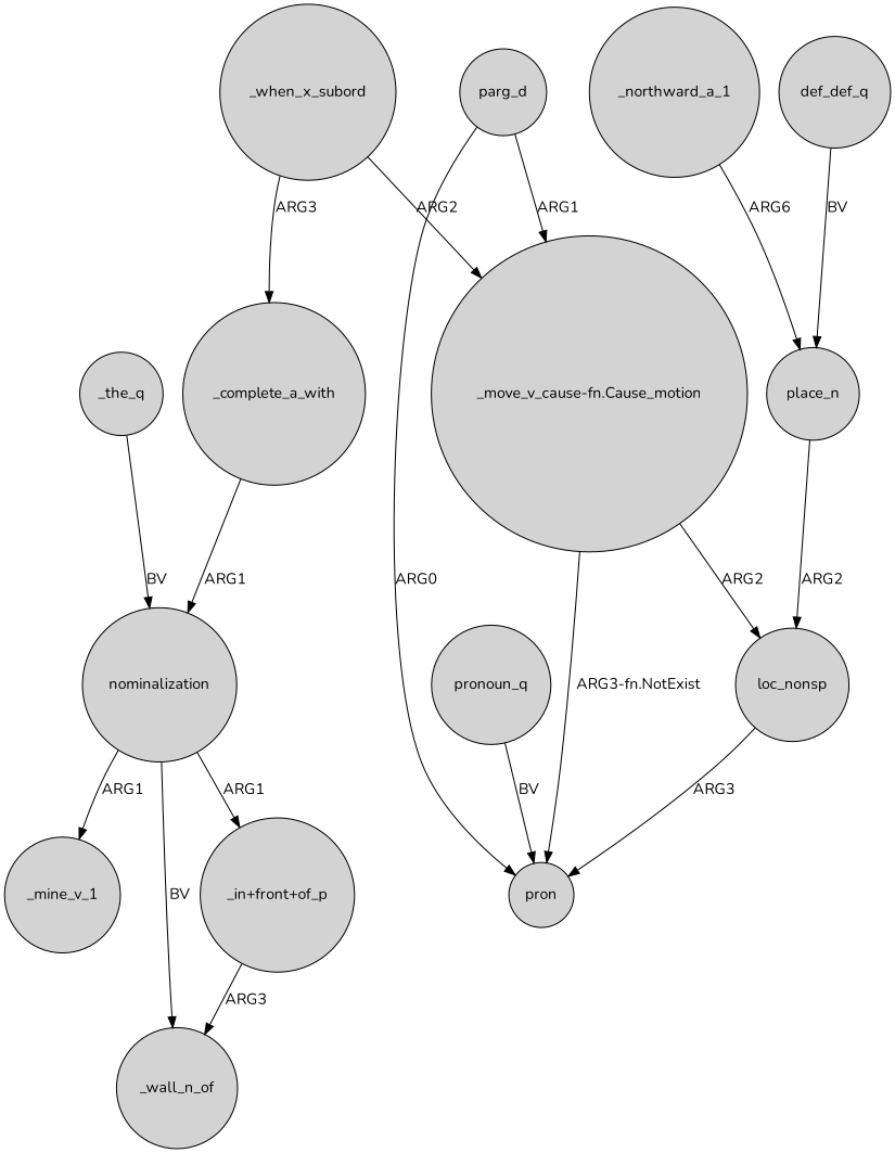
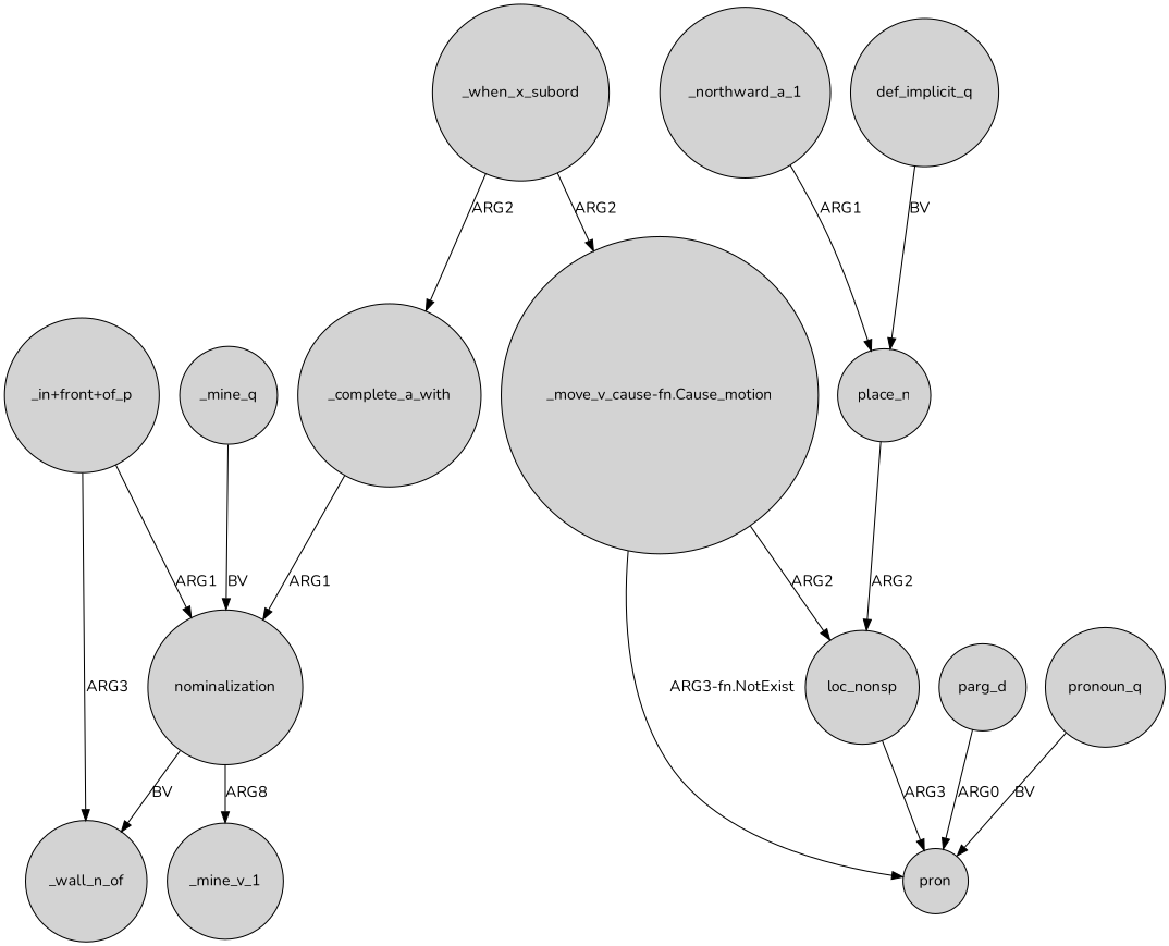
  digraph {
    fontname=Nunito
    node [fontname=Nunito shape=circle style=filled]
    edge [fontname=Nunito]
    _complete_a_with
    nominalization
    _mine_v_1
    _wall_n_of
    _northward_a_1
    place_n
    loc_nonsp
    pron
    "_move_v_cause-fn.Cause_motion"
-   def_implicit_q [label=def_def_q]
+   def_implicit_q
    _when_x_subord
    "_in+front+of_p"
    parg_d
-   _the_q
+   _the_q [label=_mine_q]
    pronoun_q
    _complete_a_with -> nominalization [label=ARG1]
-   nominalization -> _mine_v_1 [label=ARG1]
+   nominalization -> _mine_v_1 [label=ARG8]
    nominalization -> _wall_n_of [label=BV]
-   _northward_a_1 -> place_n [label=ARG6]
+   _northward_a_1 -> place_n [label=ARG1]
    place_n -> loc_nonsp [label=ARG2]
    loc_nonsp -> pron [label=ARG3]
    "_move_v_cause-fn.Cause_motion" -> loc_nonsp [label=ARG2]
    "_move_v_cause-fn.Cause_motion" -> pron [label="ARG3-fn.NotExist"]
    def_implicit_q -> place_n [label=BV]
-   _when_x_subord -> _complete_a_with [label=ARG3]
+   _when_x_subord -> _complete_a_with [label=ARG2]
    _when_x_subord -> "_move_v_cause-fn.Cause_motion" [label=ARG2]
-   nominalization -> "_in+front+of_p" [label=ARG1]
+   "_in+front+of_p" -> nominalization [label=ARG1]
    "_in+front+of_p" -> _wall_n_of [label=ARG3]
    parg_d -> pron [label=ARG0]
-   parg_d -> "_move_v_cause-fn.Cause_motion" [label=ARG1]
    _the_q -> nominalization [label=BV]
    pronoun_q -> pron [label=BV]
  }
